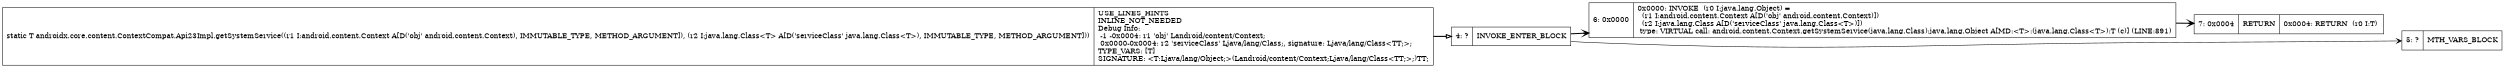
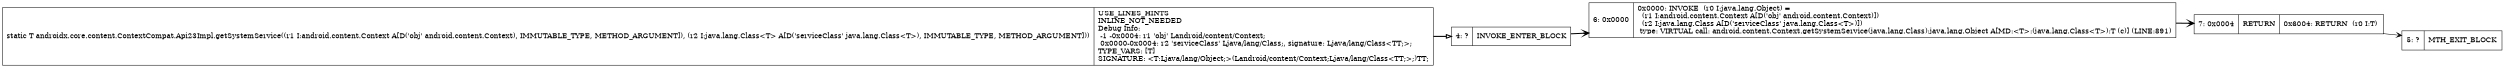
  digraph {
    rankdir=LR
    node [shape=record]
    edge [arrowhead=vee style=bold]
    n1 [label="{4\:\ ?|INVOKE_ENTER_BLOCK\l}"]
    n2 [label="{6\:\ 0x0000|0x0000: INVOKE  (r0 I:java.lang.Object) = \l  (r1 I:android.content.Context A[D('obj' android.content.Context)])\l  (r2 I:java.lang.Class A[D('serviceClass' java.lang.Class\<T\>)])\l type: VIRTUAL call: android.content.Context.getSystemService(java.lang.Class):java.lang.Object A[MD:\<T\>:(java.lang.Class\<T\>):T (c)] (LINE:891)\l}"]
-   n3 [label="{7\:\ 0x0004|RETURN\l|0x0004: RETURN  (r0 I:T) \l}"]
-   n4 [label="{5\:\ ?|MTH_VARS_BLOCK\l}"]
+   n3 [label="{7\:\ 0x0004|RETURN\l|0x6004: RETURN  (r0 I:T) \l}"]
+   n4 [label="{5\:\ ?|MTH_EXIT_BLOCK\l}"]
    n5 [label="{static T androidx.core.content.ContextCompat.Api23Impl.getSystemService((r1 I:android.content.Context A[D('obj' android.content.Context), IMMUTABLE_TYPE, METHOD_ARGUMENT]), (r2 I:java.lang.Class\<T\> A[D('serviceClass' java.lang.Class\<T\>), IMMUTABLE_TYPE, METHOD_ARGUMENT]))  | USE_LINES_HINTS\lINLINE_NOT_NEEDED\lDebug Info:\l  \-1 \-0x0004: r1 'obj' Landroid\/content\/Context;\l  0x0000\-0x0004: r2 'serviceClass' Ljava\/lang\/Class;, signature: Ljava\/lang\/Class\<TT;\>;\lTYPE_VARS: [T]\lSIGNATURE: \<T:Ljava\/lang\/Object;\>(Landroid\/content\/Context;Ljava\/lang\/Class\<TT;\>;)TT;\l}"]
    n1 -> n2
    n2 -> n3
-   n1 -> n4 [style=solid]
+   n3 -> n4 [style=solid]
    n5 -> n1 [arrowhead=onormal]
  }
